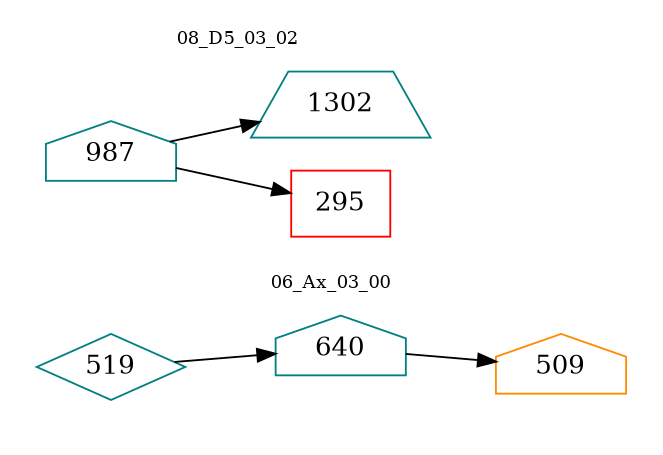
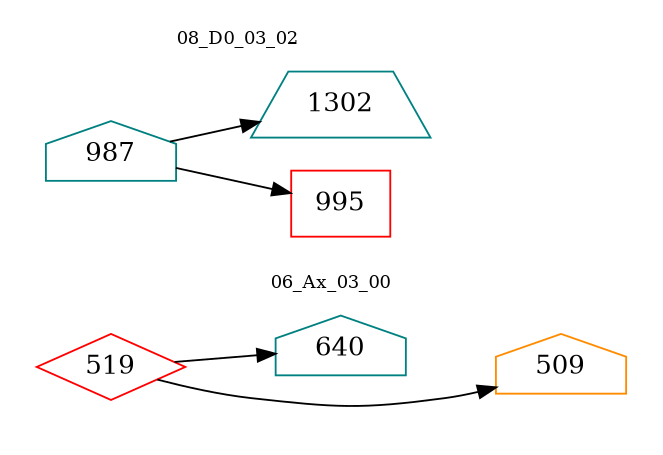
  digraph {
    fontname="DejaVu Serif"
    rankdir=LR
    node [color=teal fontname="DejaVu Serif" shape=house]
    edge [color=black fontname="DejaVu Serif"]
-   n1 [label=519 shape=diamond]
+   n1 [color=red label=519 shape=diamond]
    n2 [color=darkorange label=509]
    n3 [label=640]
    n4 [label=987]
-   n5 [color=red label=295 shape=box]
+   n5 [color=red label=995 shape=box]
    n6 [label=1302 shape=trapezium]
    subgraph cluster_1 {
      color=white
      fontsize=10
      label="06_Ax_03_00"
      n1
      n2
      n3
    }
    subgraph cluster_2 {
      color=white
      fontsize=10
-     label="08_D5_03_02"
+     label="08_D0_03_02"
      n4
      n5
      n6
    }
-   n3 -> n2
+   n1 -> n2
    n1 -> n3
    n4 -> n5
    n4 -> n6
  }
